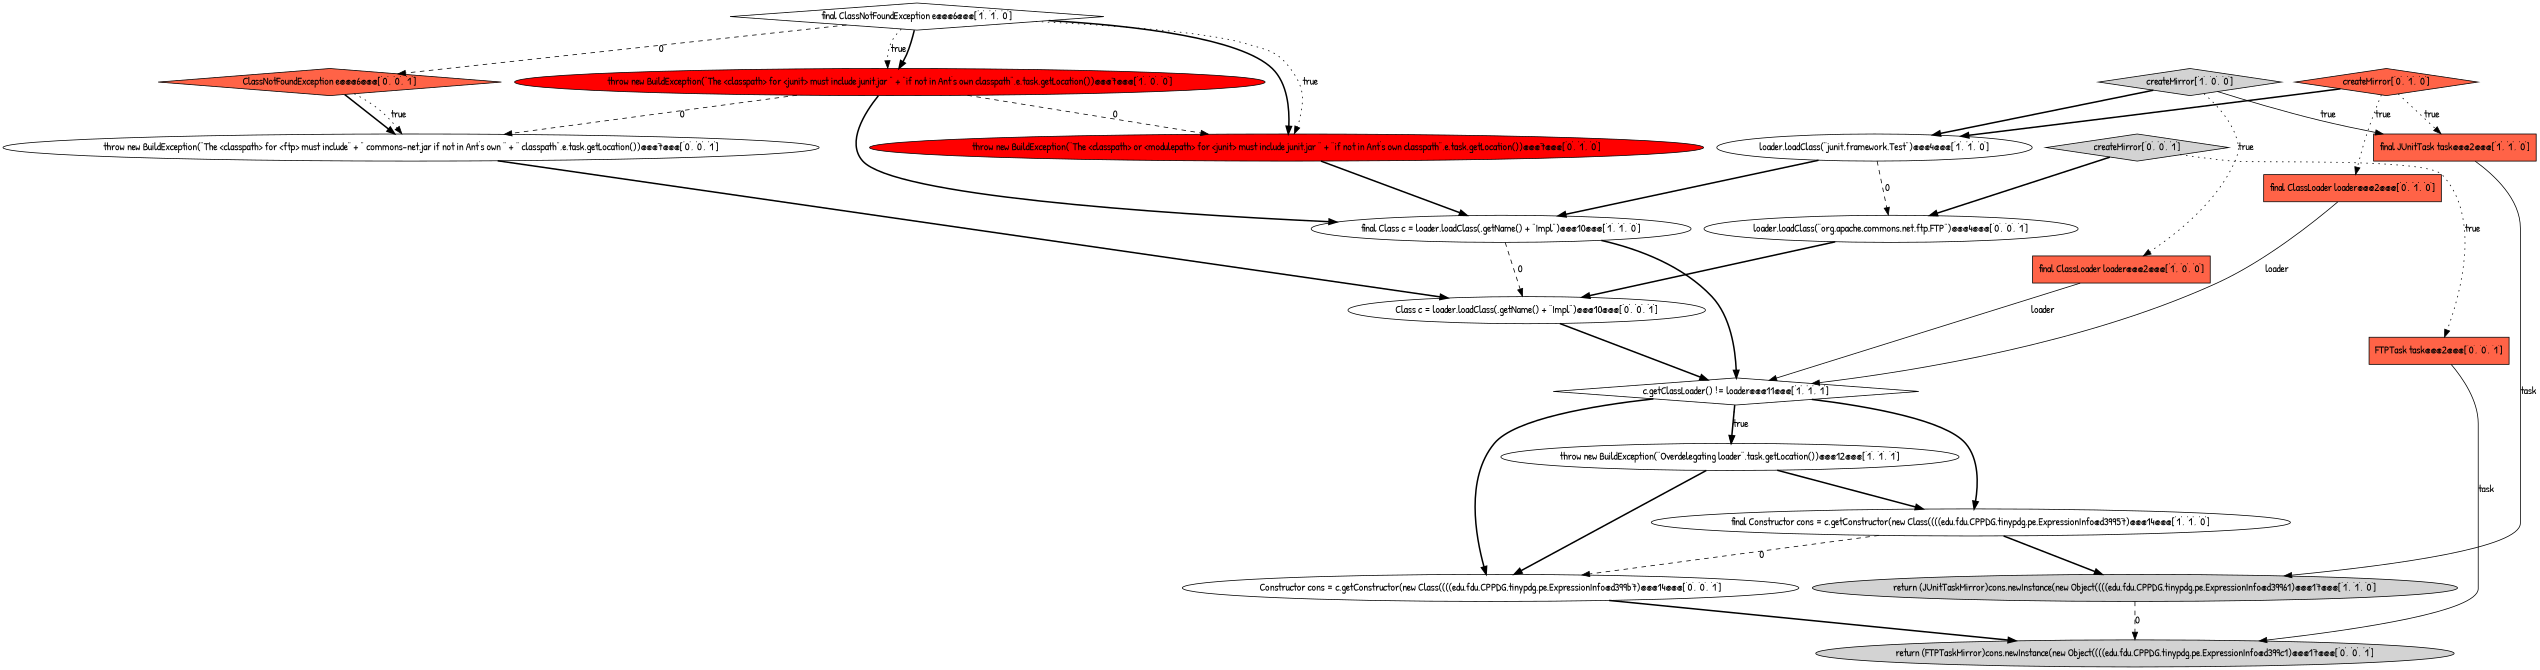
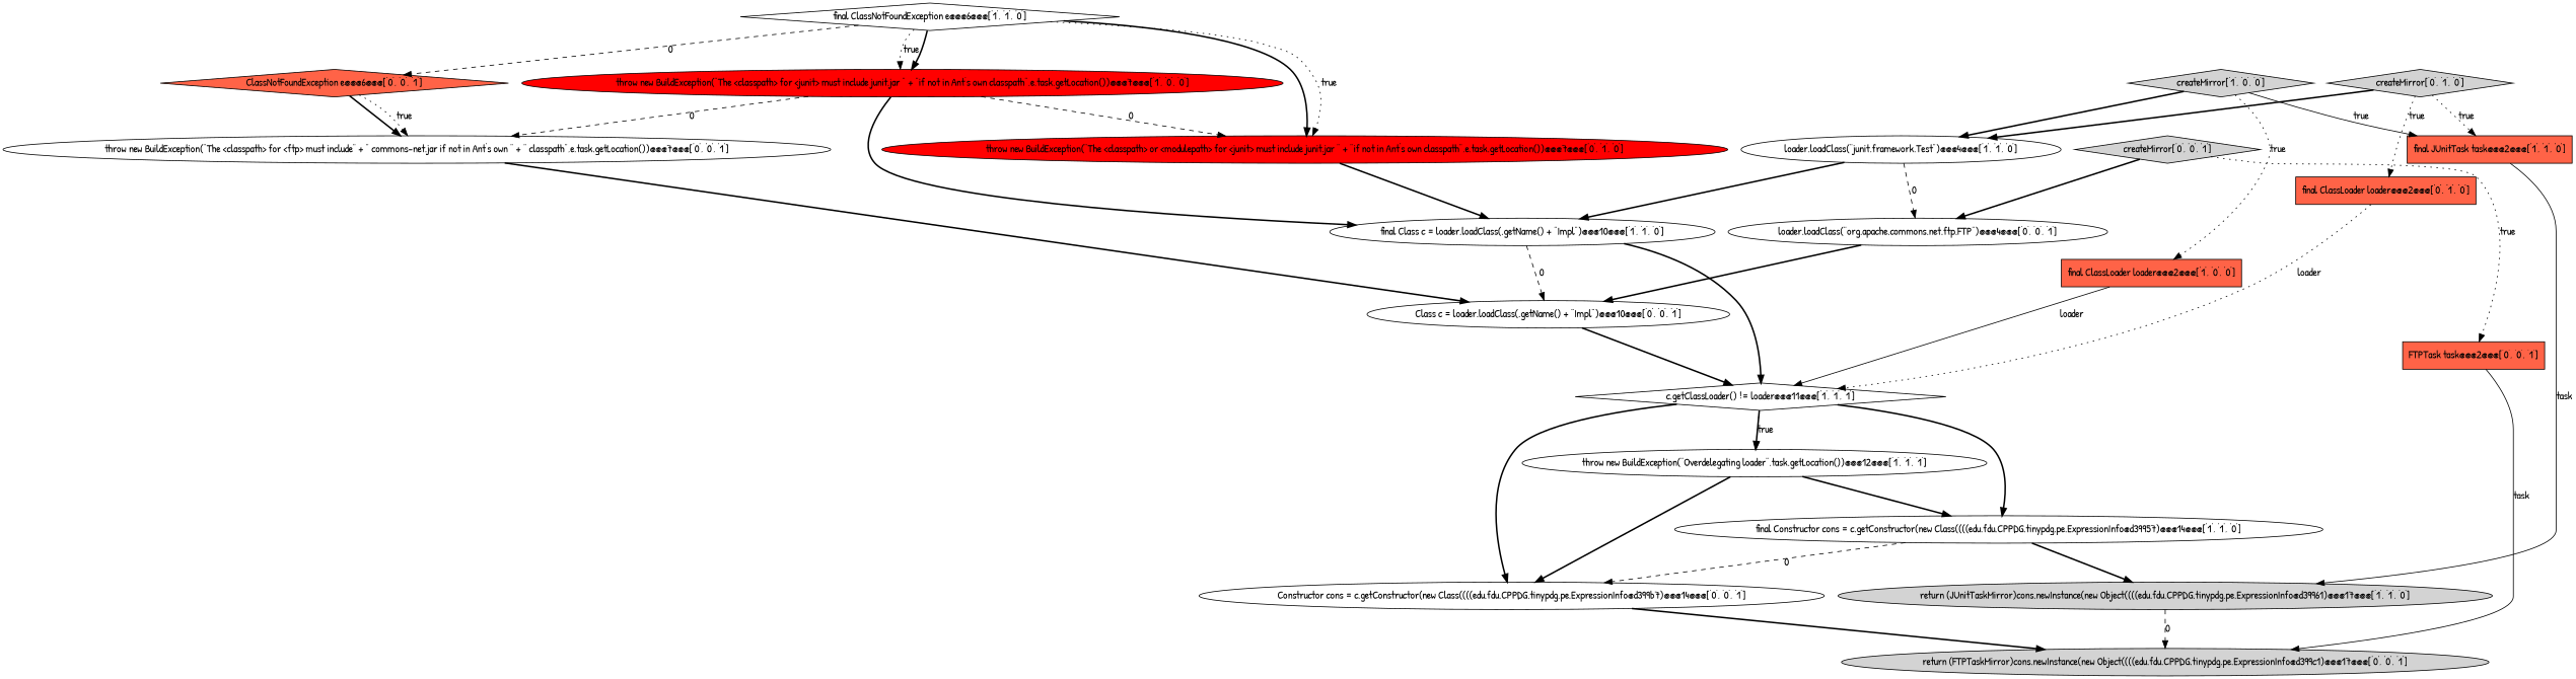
  digraph {
    fontname="Patrick Hand"
    node [fillcolor=white fontname="Patrick Hand" shape=ellipse style=filled]
    edge [fontname="Patrick Hand" style=bold]
    n1 [label="final ClassNotFoundException e@@@6@@@['1', '1', '0']" shape=diamond]
    n2 [fillcolor=red label="throw new BuildException(\"The <classpath> or <modulepath> for <junit> must include junit.jar \" + \"if not in Ant's own classpath\",e,task.getLocation())@@@7@@@['0', '1', '0']"]
    n3 [fillcolor=tomato label="ClassNotFoundException e@@@6@@@['0', '0', '1']" shape=diamond]
    n4 [fillcolor=red label="throw new BuildException(\"The <classpath> for <junit> must include junit.jar \" + \"if not in Ant's own classpath\",e,task.getLocation())@@@7@@@['1', '0', '0']"]
    n5 [label="final Class c = loader.loadClass(.getName() + \"Impl\")@@@10@@@['1', '1', '0']"]
    n6 [label="throw new BuildException(\"The <classpath> for <ftp> must include\" + \" commons-net.jar if not in Ant's own \" + \" classpath\",e,task.getLocation())@@@7@@@['0', '0', '1']"]
    n7 [label="c.getClassLoader() != loader@@@11@@@['1', '1', '1']" shape=diamond]
    n8 [label="final Constructor cons = c.getConstructor(new Class((((edu.fdu.CPPDG.tinypdg.pe.ExpressionInfo@d39957)@@@14@@@['1', '1', '0']"]
    n9 [label="Constructor cons = c.getConstructor(new Class((((edu.fdu.CPPDG.tinypdg.pe.ExpressionInfo@d399b7)@@@14@@@['0', '0', '1']"]
    n10 [label="throw new BuildException(\"Overdelegating loader\",task.getLocation())@@@12@@@['1', '1', '1']"]
    n11 [label="Class c = loader.loadClass(.getName() + \"Impl\")@@@10@@@['0', '0', '1']"]
    n12 [label="loader.loadClass(\"org.apache.commons.net.ftp.FTP\")@@@4@@@['0', '0', '1']"]
    n13 [fillcolor=lightgray label="return (FTPTaskMirror)cons.newInstance(new Object((((edu.fdu.CPPDG.tinypdg.pe.ExpressionInfo@d399c1)@@@17@@@['0', '0', '1']"]
    n14 [fillcolor=tomato label="final ClassLoader loader@@@2@@@['0', '1', '0']" shape=box]
    n15 [fillcolor=lightgray label="return (JUnitTaskMirror)cons.newInstance(new Object((((edu.fdu.CPPDG.tinypdg.pe.ExpressionInfo@d39961)@@@17@@@['1', '1', '0']"]
    n16 [fillcolor=tomato label="final ClassLoader loader@@@2@@@['1', '0', '0']" shape=box]
    n17 [fillcolor=tomato label="FTPTask task@@@2@@@['0', '0', '1']" shape=box]
-   n18 [fillcolor=tomato label="createMirror['0', '1', '0']" shape=diamond]
+   n18 [fillcolor=lightgray label="createMirror['0', '1', '0']" shape=diamond]
    n19 [fillcolor=tomato label="final JUnitTask task@@@2@@@['1', '1', '0']" shape=box]
    n20 [label="loader.loadClass(\"junit.framework.Test\")@@@4@@@['1', '1', '0']"]
    n21 [fillcolor=lightgray label="createMirror['1', '0', '0']" shape=diamond]
    n22 [fillcolor=lightgray label="createMirror['0', '0', '1']" shape=diamond]
    n1 -> n2
    n1 -> n2 [label=true style=dotted]
    n1 -> n3 [label=0 style=dashed]
    n1 -> n4 [label=true style=dotted]
    n1 -> n4
    n2 -> n5
    n3 -> n6
    n3 -> n6 [label=true style=dotted]
    n4 -> n2 [label=0 style=dashed]
    n4 -> n5
    n4 -> n6 [label=0 style=dashed]
    n5 -> n7
    n5 -> n11 [label=0 style=dashed]
    n6 -> n11
    n7 -> n8
    n7 -> n9
    n7 -> n10
    n7 -> n10 [label=true style=dotted]
    n8 -> n9 [label=0 style=dashed]
    n8 -> n15
    n9 -> n13
    n10 -> n8
    n10 -> n9
    n11 -> n7
    n12 -> n11
-   n14 -> n7 [label=loader style=solid]
+   n14 -> n7 [label=loader style=dotted]
    n15 -> n13 [label=0 style=dashed]
    n16 -> n7 [label=loader style=solid]
    n17 -> n13 [label=task style=solid]
    n18 -> n14 [label=true style=dotted]
    n18 -> n19 [label=true style=dotted]
    n18 -> n20
    n19 -> n15 [label=task style=solid]
    n20 -> n5
    n20 -> n12 [label=0 style=dashed]
    n21 -> n16 [label=true style=dotted]
    n21 -> n19 [label=true style=solid]
    n21 -> n20
    n22 -> n12
    n22 -> n17 [label=true style=dotted]
  }
